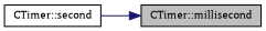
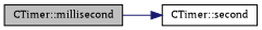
  digraph {
    rankdir=LR
    fontname="PT Serif"
    node [color=black fontname="PT Serif" fontsize=10 shape=record style=filled]
    n1 [fillcolor=grey75 fontcolor=black height=0.2 label="CTimer::millisecond" width=0.4]
    n2 [fillcolor=white height=0.2 label="CTimer::second" width=0.4]
-   n2 -> n1 [color=midnightblue fontname="PT Serif" fontsize=10 labelfontname=Helvetica labelfontsize=10 style=solid]
+   n1 -> n2 [color=midnightblue fontname="PT Serif" fontsize=10 labelfontname=Helvetica labelfontsize=10 style=solid]
  }
